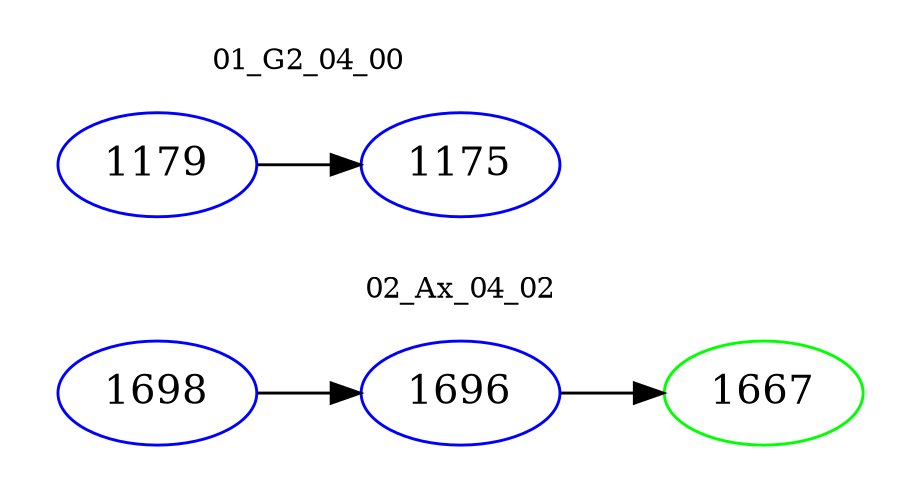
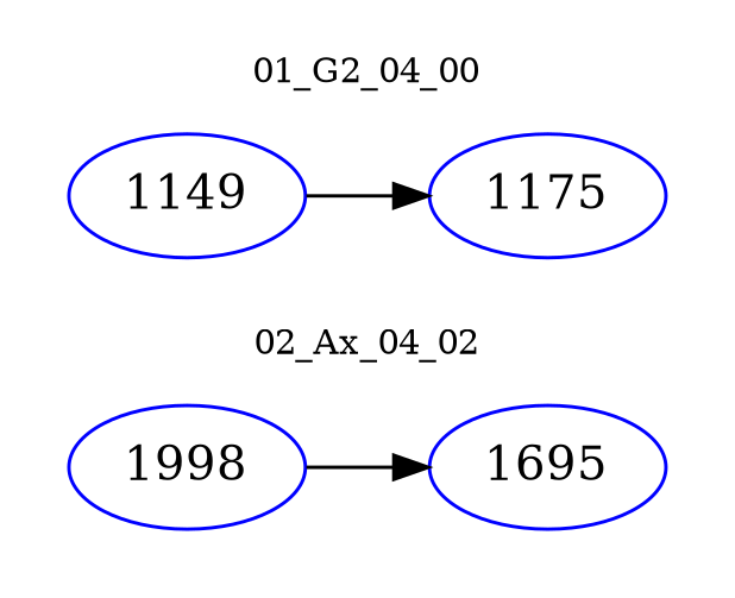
  digraph {
    rankdir=LR
    node [color=blue]
    edge [color=black]
-   n1 [label=1696]
-   n2 [color=green label=1667]
-   n3 [label=1698]
-   n4 [label=1179]
+   n1 [label=1695]
+   n3 [label=1998]
+   n4 [label=1149]
    n5 [label=1175]
    subgraph cluster_1 {
      color=white
      fontsize=10
      label="02_Ax_04_02"
      n1
-     n2
      n3
    }
    subgraph cluster_2 {
      color=white
      fontsize=10
      label="01_G2_04_00"
      n4
      n5
    }
-   n1 -> n2
    n3 -> n1
    n4 -> n5
  }
